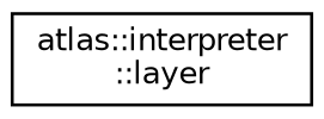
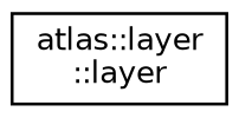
  digraph {
    rankdir=LR
-   n1 [color=black fillcolor=white fontname=Helvetica fontsize=10 height=0.2 label="atlas::interpreter\l::layer" shape=record style=filled width=0.4]
+   n1 [color=black fillcolor=white fontname=Helvetica fontsize=10 height=0.2 label="atlas::layer\l::layer" shape=record style=filled width=0.4]
  }
